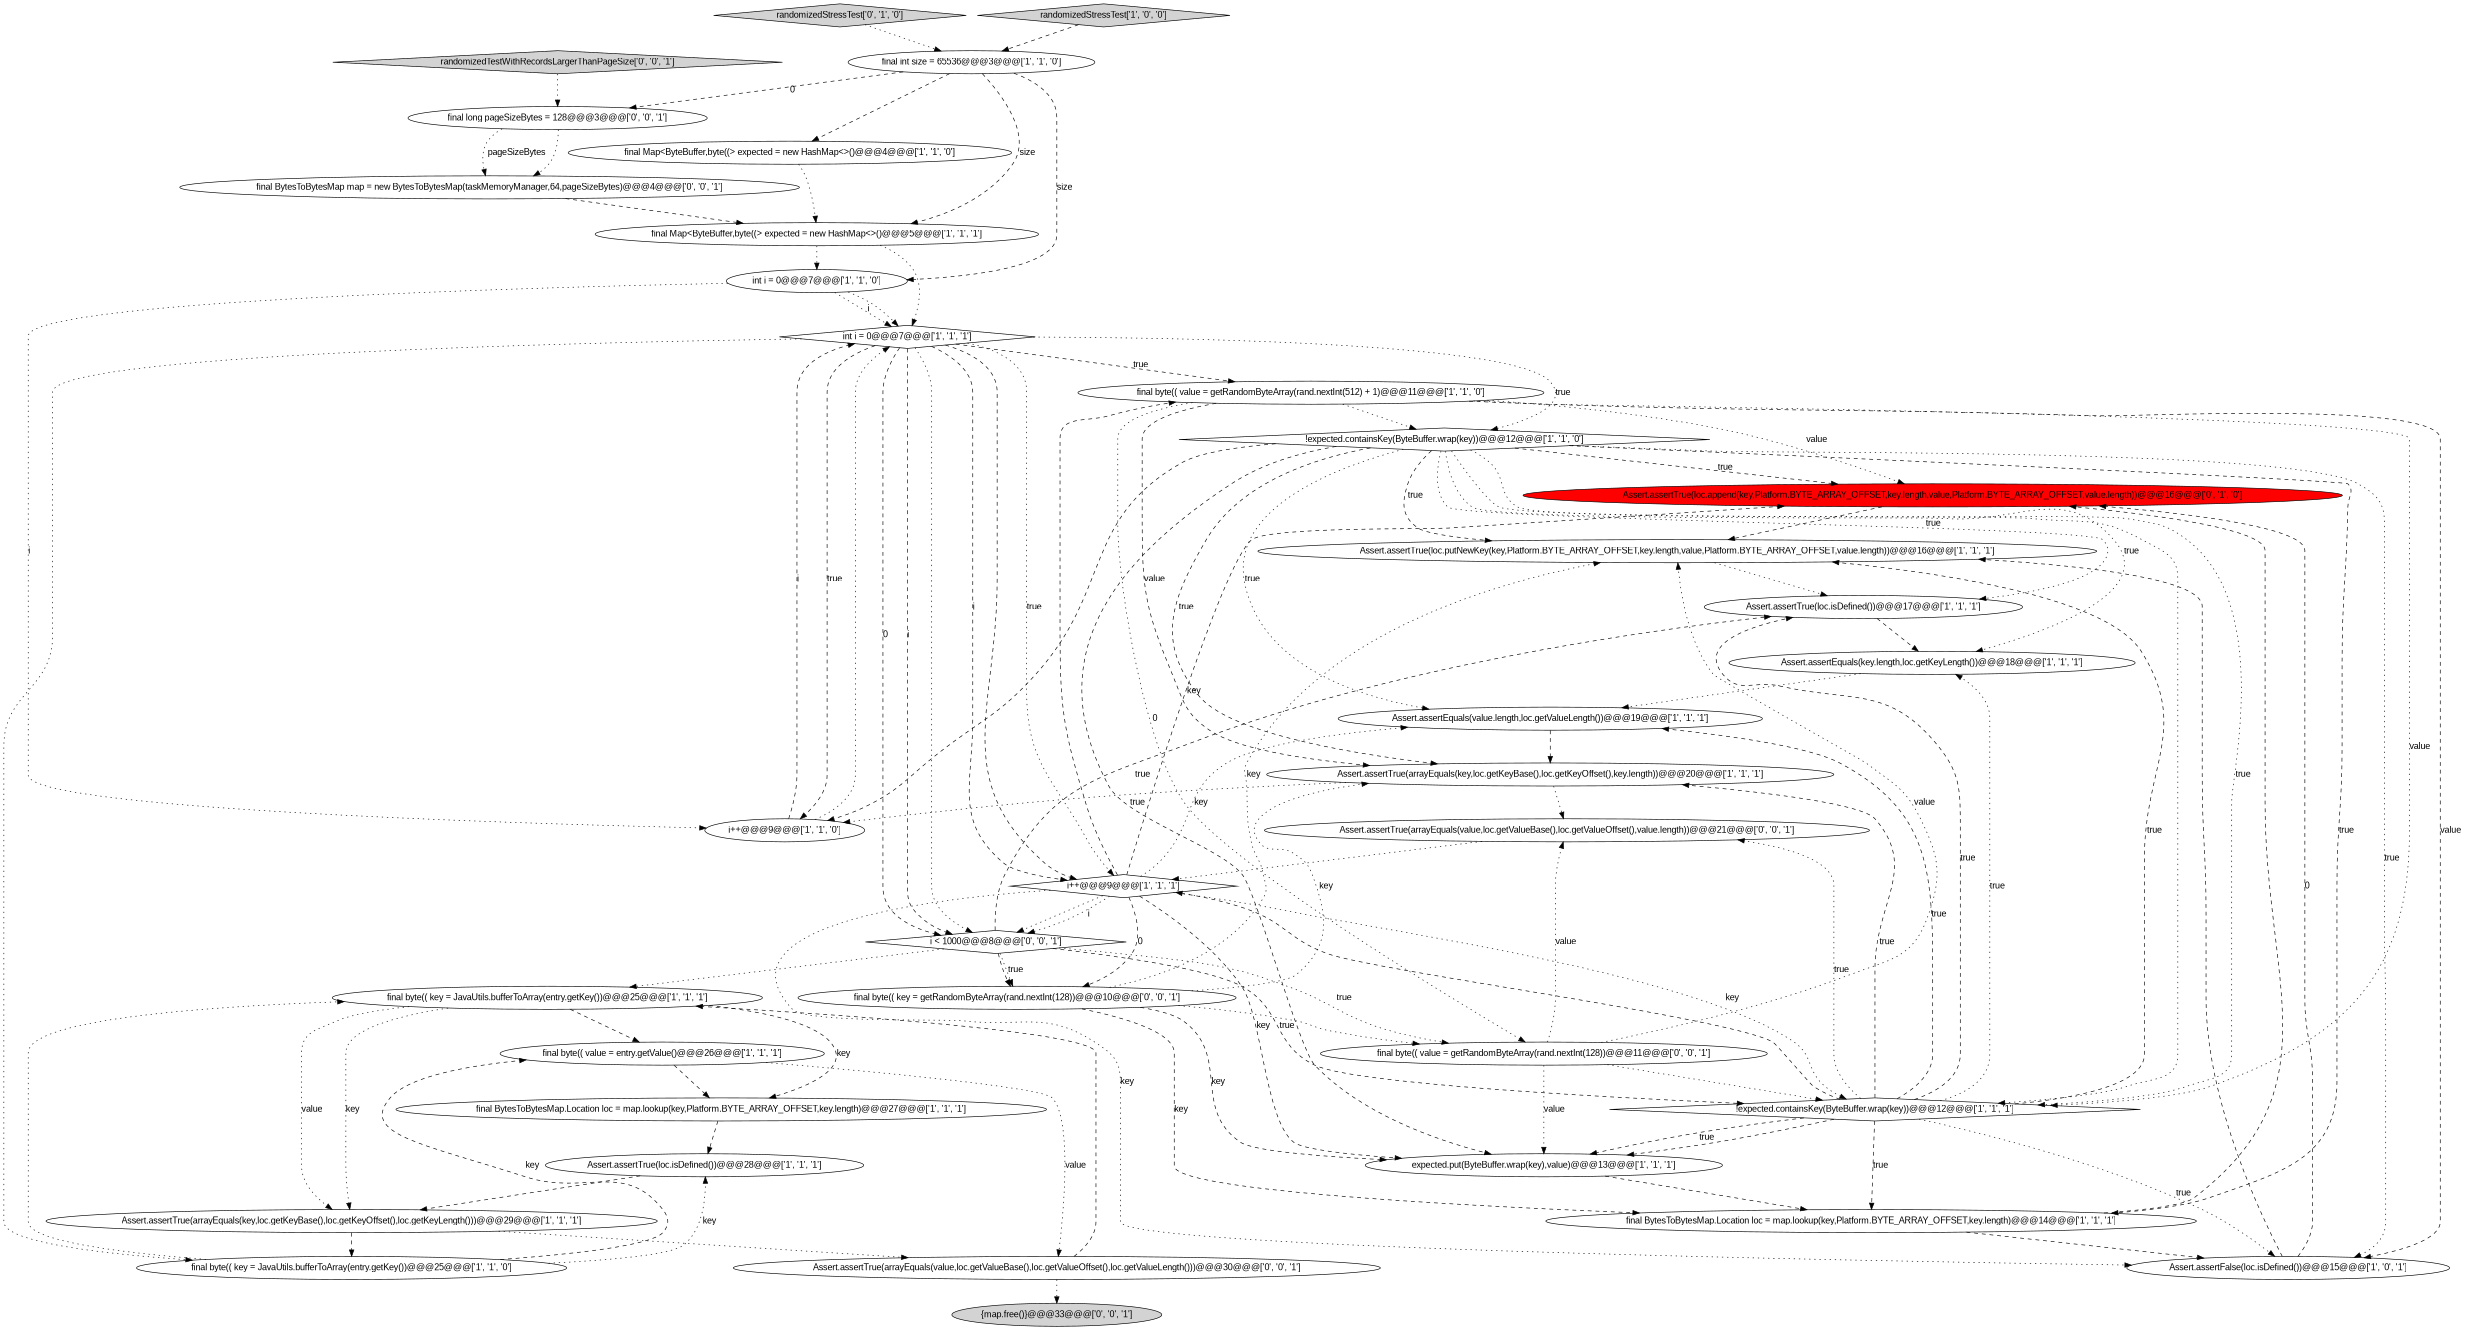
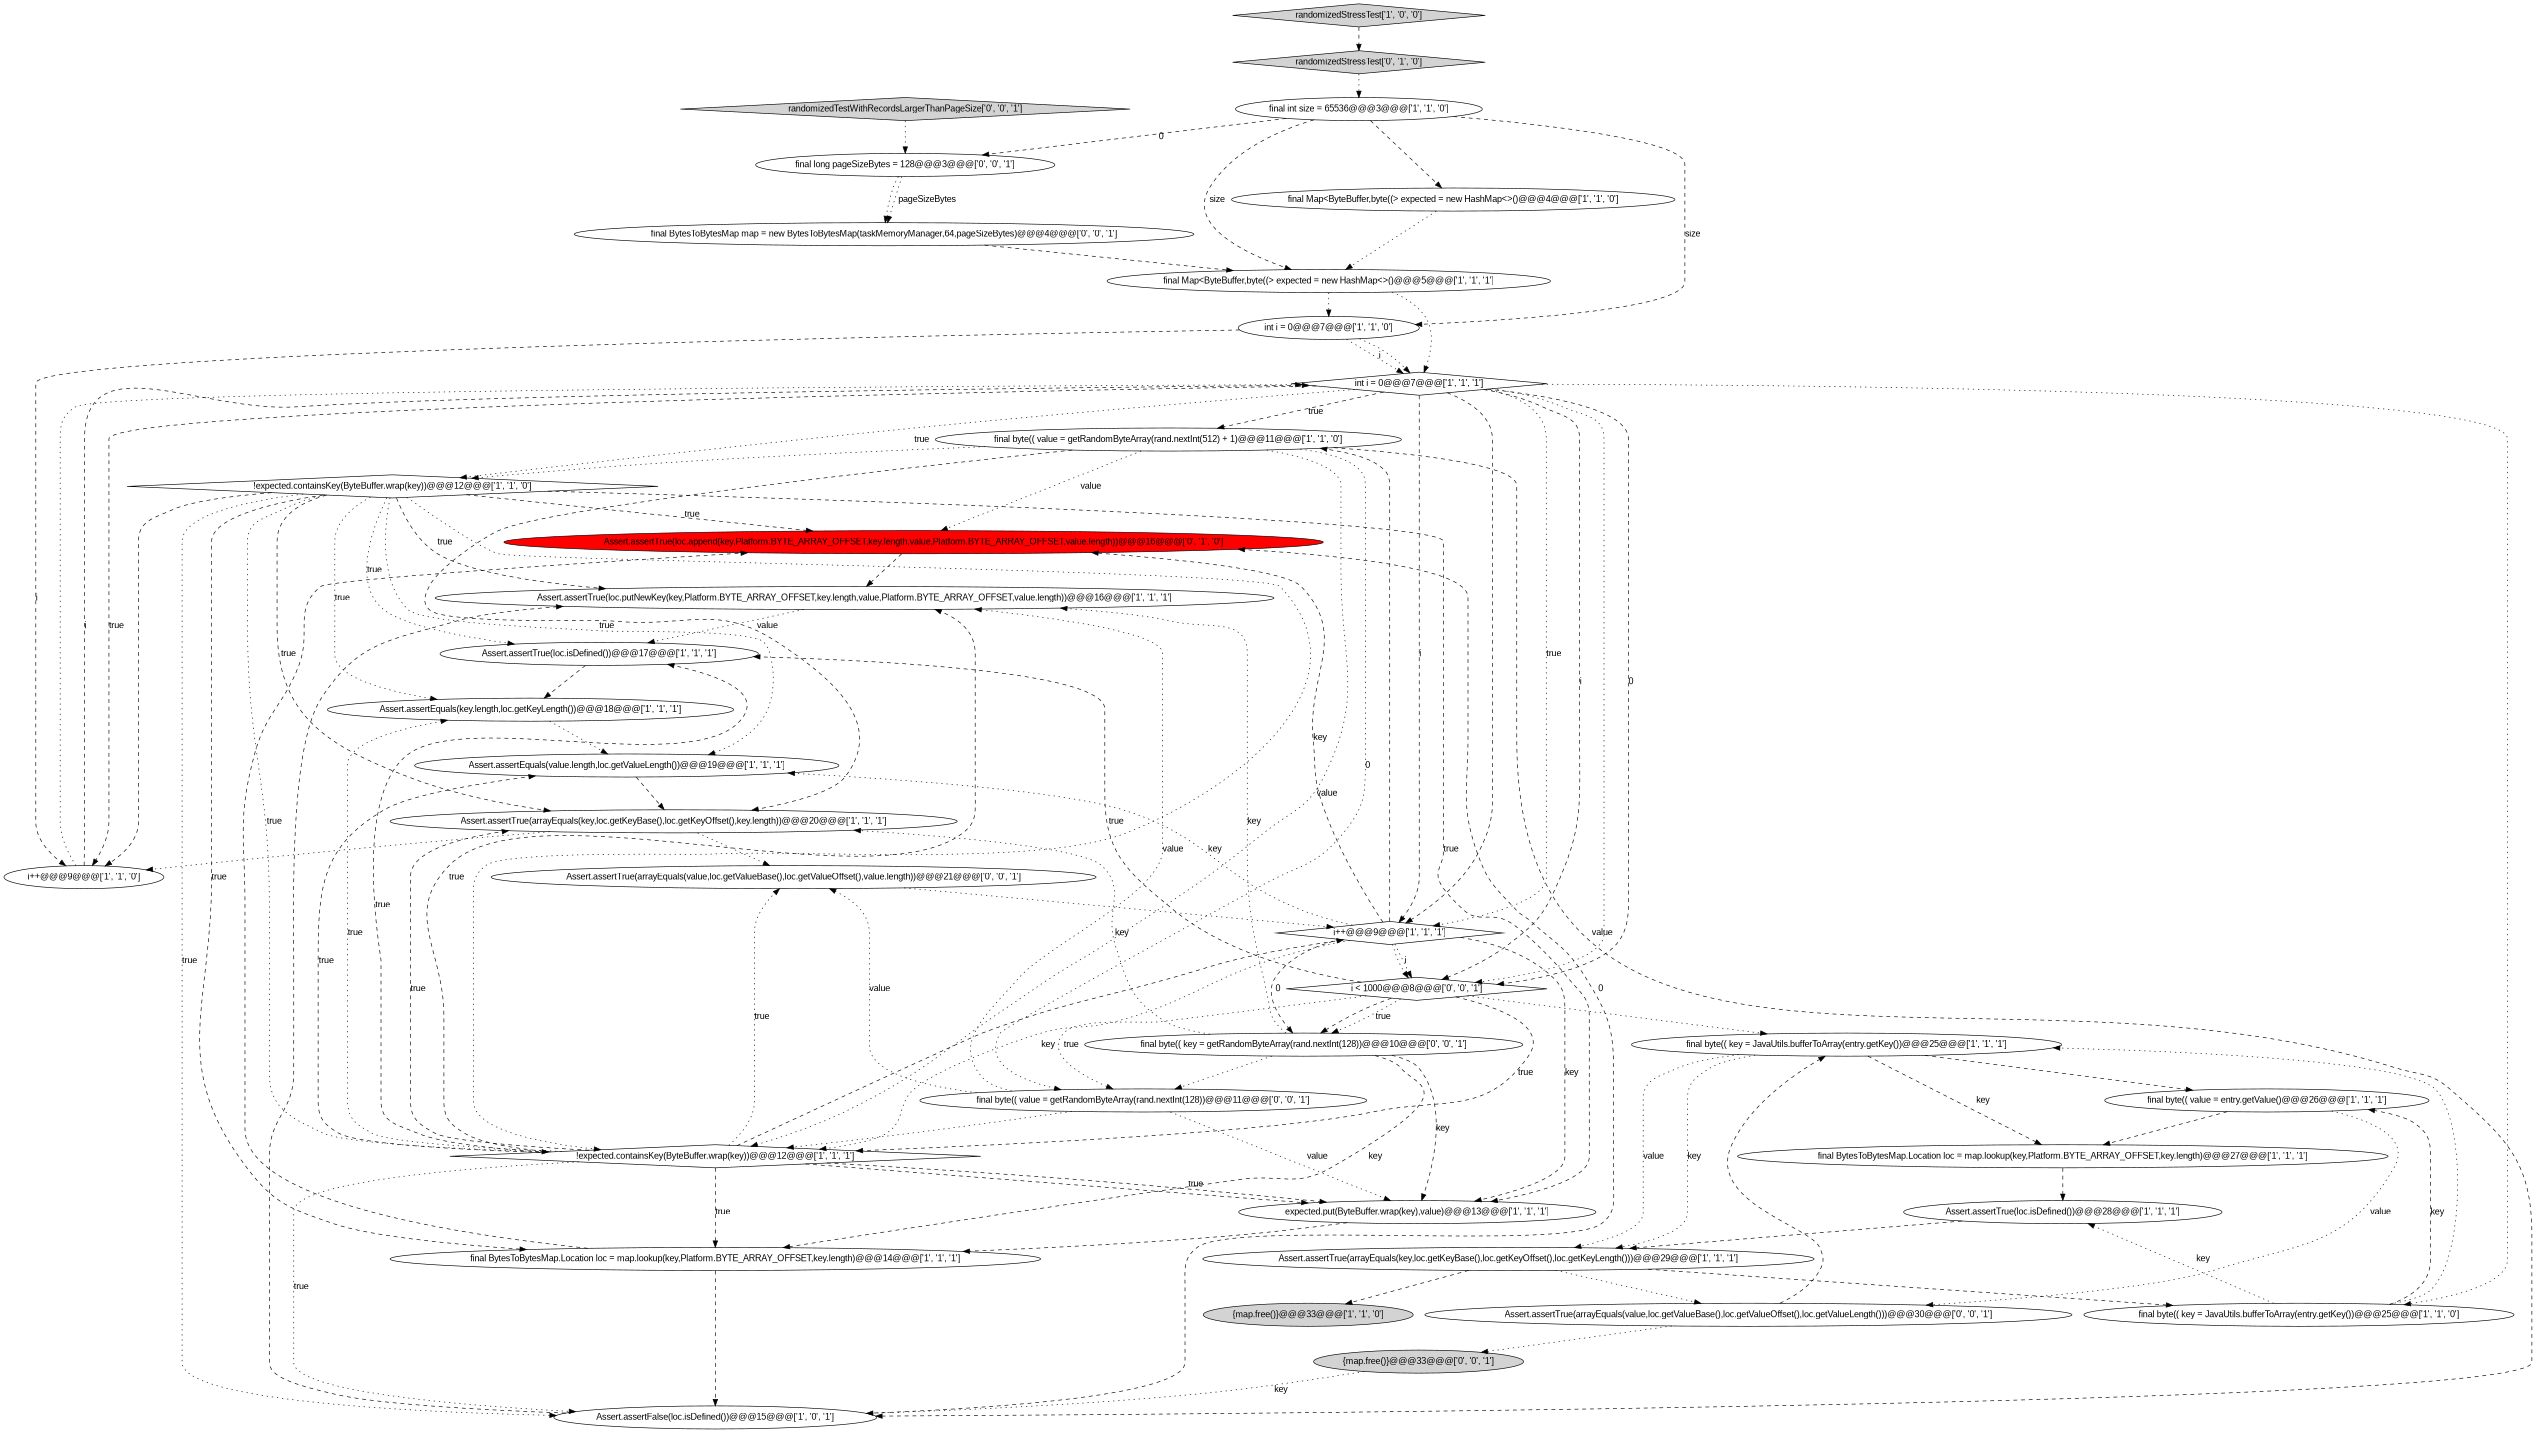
  digraph {
    fontname="Liberation Sans"
    node [fillcolor=white fontname="Liberation Sans" shape=ellipse style=filled]
    edge [fontname="Liberation Sans" style=dashed]
    n1 [label="final int size = 65536@@@3@@@['1', '1', '0']"]
    n2 [label="final Map<ByteBuffer,byte((> expected = new HashMap<>()@@@5@@@['1', '1', '1']"]
    n3 [label="final Map<ByteBuffer,byte((> expected = new HashMap<>()@@@4@@@['1', '1', '0']"]
    n4 [label="final long pageSizeBytes = 128@@@3@@@['0', '0', '1']"]
    n5 [label="int i = 0@@@7@@@['1', '1', '0']"]
    n6 [label="int i = 0@@@7@@@['1', '1', '1']" shape=diamond]
    n7 [label="final byte(( value = getRandomByteArray(rand.nextInt(512) + 1)@@@11@@@['1', '1', '0']"]
    n8 [label="i++@@@9@@@['1', '1', '1']" shape=diamond]
    n9 [label="i < 1000@@@8@@@['0', '0', '1']" shape=diamond]
    n10 [label="i++@@@9@@@['1', '1', '0']"]
    n11 [label="final byte(( key = JavaUtils.bufferToArray(entry.getKey())@@@25@@@['1', '1', '0']"]
    n12 [label="!expected.containsKey(ByteBuffer.wrap(key))@@@12@@@['1', '1', '0']" shape=diamond]
    n13 [label="final BytesToBytesMap map = new BytesToBytesMap(taskMemoryManager,64,pageSizeBytes)@@@4@@@['0', '0', '1']"]
    n14 [fillcolor=red label="Assert.assertTrue(loc.append(key,Platform.BYTE_ARRAY_OFFSET,key.length,value,Platform.BYTE_ARRAY_OFFSET,value.length))@@@16@@@['0', '1', '0']"]
    n15 [label="Assert.assertTrue(loc.putNewKey(key,Platform.BYTE_ARRAY_OFFSET,key.length,value,Platform.BYTE_ARRAY_OFFSET,value.length))@@@16@@@['1', '1', '1']"]
    n16 [label="Assert.assertTrue(loc.isDefined())@@@17@@@['1', '1', '1']"]
    n17 [label="Assert.assertEquals(key.length,loc.getKeyLength())@@@18@@@['1', '1', '1']"]
    n18 [label="Assert.assertEquals(value.length,loc.getValueLength())@@@19@@@['1', '1', '1']"]
    n19 [label="expected.put(ByteBuffer.wrap(key),value)@@@13@@@['1', '1', '1']"]
    n20 [label="final BytesToBytesMap.Location loc = map.lookup(key,Platform.BYTE_ARRAY_OFFSET,key.length)@@@14@@@['1', '1', '1']"]
    n21 [label="Assert.assertFalse(loc.isDefined())@@@15@@@['1', '0', '1']"]
    n22 [fillcolor=lightgray label="{map.free()}@@@33@@@['0', '0', '1']"]
    n23 [label="final byte(( value = getRandomByteArray(rand.nextInt(128))@@@11@@@['0', '0', '1']"]
    n24 [label="!expected.containsKey(ByteBuffer.wrap(key))@@@12@@@['1', '1', '1']" shape=diamond]
    n25 [label="Assert.assertTrue(arrayEquals(value,loc.getValueBase(),loc.getValueOffset(),value.length))@@@21@@@['0', '0', '1']"]
    n26 [label="Assert.assertTrue(arrayEquals(key,loc.getKeyBase(),loc.getKeyOffset(),key.length))@@@20@@@['1', '1', '1']"]
    n27 [label="final byte(( key = getRandomByteArray(rand.nextInt(128))@@@10@@@['0', '0', '1']"]
    n28 [label="final byte(( key = JavaUtils.bufferToArray(entry.getKey())@@@25@@@['1', '1', '1']"]
    n29 [label="final byte(( value = entry.getValue()@@@26@@@['1', '1', '1']"]
    n30 [label="Assert.assertTrue(loc.isDefined())@@@28@@@['1', '1', '1']"]
    n31 [label="final BytesToBytesMap.Location loc = map.lookup(key,Platform.BYTE_ARRAY_OFFSET,key.length)@@@27@@@['1', '1', '1']"]
    n32 [label="Assert.assertTrue(arrayEquals(value,loc.getValueBase(),loc.getValueOffset(),loc.getValueLength()))@@@30@@@['0', '0', '1']"]
    n33 [label="Assert.assertTrue(arrayEquals(key,loc.getKeyBase(),loc.getKeyOffset(),loc.getKeyLength()))@@@29@@@['1', '1', '1']"]
+   n34 [fillcolor=lightgray label="{map.free()}@@@33@@@['1', '1', '0']"]
    n35 [fillcolor=lightgray label="randomizedTestWithRecordsLargerThanPageSize['0', '0', '1']" shape=diamond]
    n36 [fillcolor=lightgray label="randomizedStressTest['0', '1', '0']" shape=diamond]
    n37 [fillcolor=lightgray label="randomizedStressTest['1', '0', '0']" shape=diamond]
    n1 -> n2 [label=size]
    n1 -> n3
    n1 -> n4 [label=0]
    n1 -> n5 [label=size]
    n2 -> n5 [style=dotted]
    n2 -> n6 [style=dotted]
    n3 -> n2 [style=dotted]
    n4 -> n13 [style=dotted]
    n4 -> n13 [label=pageSizeBytes style=dotted]
    n5 -> n6 [label=i style=dotted]
    n5 -> n6 [style=dotted]
-   n5 -> n10 [label=i style=dotted]
+   n5 -> n10 [label=i]
    n6 -> n7 [label=true]
    n6 -> n8 [label=i]
    n6 -> n8
    n6 -> n8 [label=true style=dotted]
    n6 -> n9 [label=i]
    n6 -> n9 [style=dotted]
    n6 -> n9 [label=0]
    n6 -> n10 [label=true]
    n6 -> n11 [style=dotted]
    n6 -> n12 [label=true style=dotted]
    n7 -> n12 [style=dotted]
    n7 -> n14 [label=value style=dotted]
    n7 -> n21 [label=value]
    n7 -> n23 [label=0 style=dotted]
    n7 -> n24 [label=value style=dotted]
    n7 -> n26 [label=value]
    n8 -> n7
    n8 -> n9 [style=dotted]
    n8 -> n9 [label=i style=dotted]
    n8 -> n14 [label=key]
    n8 -> n18 [label=key style=dotted]
    n8 -> n19 [label=key]
-   n8 -> n21 [label=key style=dotted]
+   n22 -> n21 [label=key style=dotted]
    n8 -> n24 [label=key style=dotted]
    n8 -> n27 [label=0]
    n9 -> n16 [label=true]
    n9 -> n23 [label=true style=dotted]
    n9 -> n24 [label=true]
    n9 -> n27 [label=true style=dotted]
    n9 -> n27
    n9 -> n28 [style=dotted]
    n10 -> n6 [style=dotted]
    n10 -> n6 [label=i]
    n11 -> n28 [style=dotted]
    n11 -> n29 [label=key]
    n11 -> n30 [label=key style=dotted]
    n12 -> n10
    n12 -> n14 [label=true]
    n12 -> n15 [label=true]
    n12 -> n16 [label=true style=dotted]
    n12 -> n17 [label=true style=dotted]
    n12 -> n18 [label=true style=dotted]
    n12 -> n19 [label=true]
    n12 -> n20 [label=true]
    n12 -> n21 [label=true style=dotted]
    n12 -> n24 [label=true style=dotted]
    n12 -> n24 [style=dotted]
    n12 -> n26 [label=true]
    n13 -> n2
    n14 -> n15
    n15 -> n16 [style=dotted]
    n16 -> n17
    n17 -> n18 [style=dotted]
    n18 -> n26
    n19 -> n20
    n20 -> n14
    n20 -> n21
    n21 -> n14 [label=0]
    n21 -> n15
    n23 -> n15 [label=value style=dotted]
    n23 -> n19 [label=value style=dotted]
    n23 -> n24 [style=dotted]
    n23 -> n25 [label=value style=dotted]
    n24 -> n8
    n24 -> n15 [label=true]
    n24 -> n16 [label=true]
    n24 -> n17 [label=true style=dotted]
    n24 -> n18 [label=true]
    n24 -> n19
    n24 -> n19 [label=true]
    n24 -> n20 [label=true]
    n24 -> n21 [label=true style=dotted]
    n24 -> n25 [label=true style=dotted]
    n24 -> n26 [label=true]
    n25 -> n8 [style=dotted]
    n26 -> n10 [style=dotted]
    n26 -> n25 [style=dotted]
    n27 -> n15 [label=key style=dotted]
    n27 -> n19 [label=key]
    n27 -> n20 [label=key]
    n27 -> n23 [style=dotted]
    n27 -> n26 [label=key style=dotted]
    n28 -> n29
    n28 -> n31 [label=key]
    n28 -> n33 [label=value style=dotted]
    n28 -> n33 [label=key style=dotted]
    n29 -> n31
    n29 -> n32 [label=value style=dotted]
    n30 -> n33
    n31 -> n30
    n32 -> n22 [style=dotted]
    n32 -> n28
    n33 -> n11
    n33 -> n32 [style=dotted]
+   n33 -> n34
    n35 -> n4 [style=dotted]
    n36 -> n1 [style=dotted]
-   n37 -> n1
+   n37 -> n36
  }
